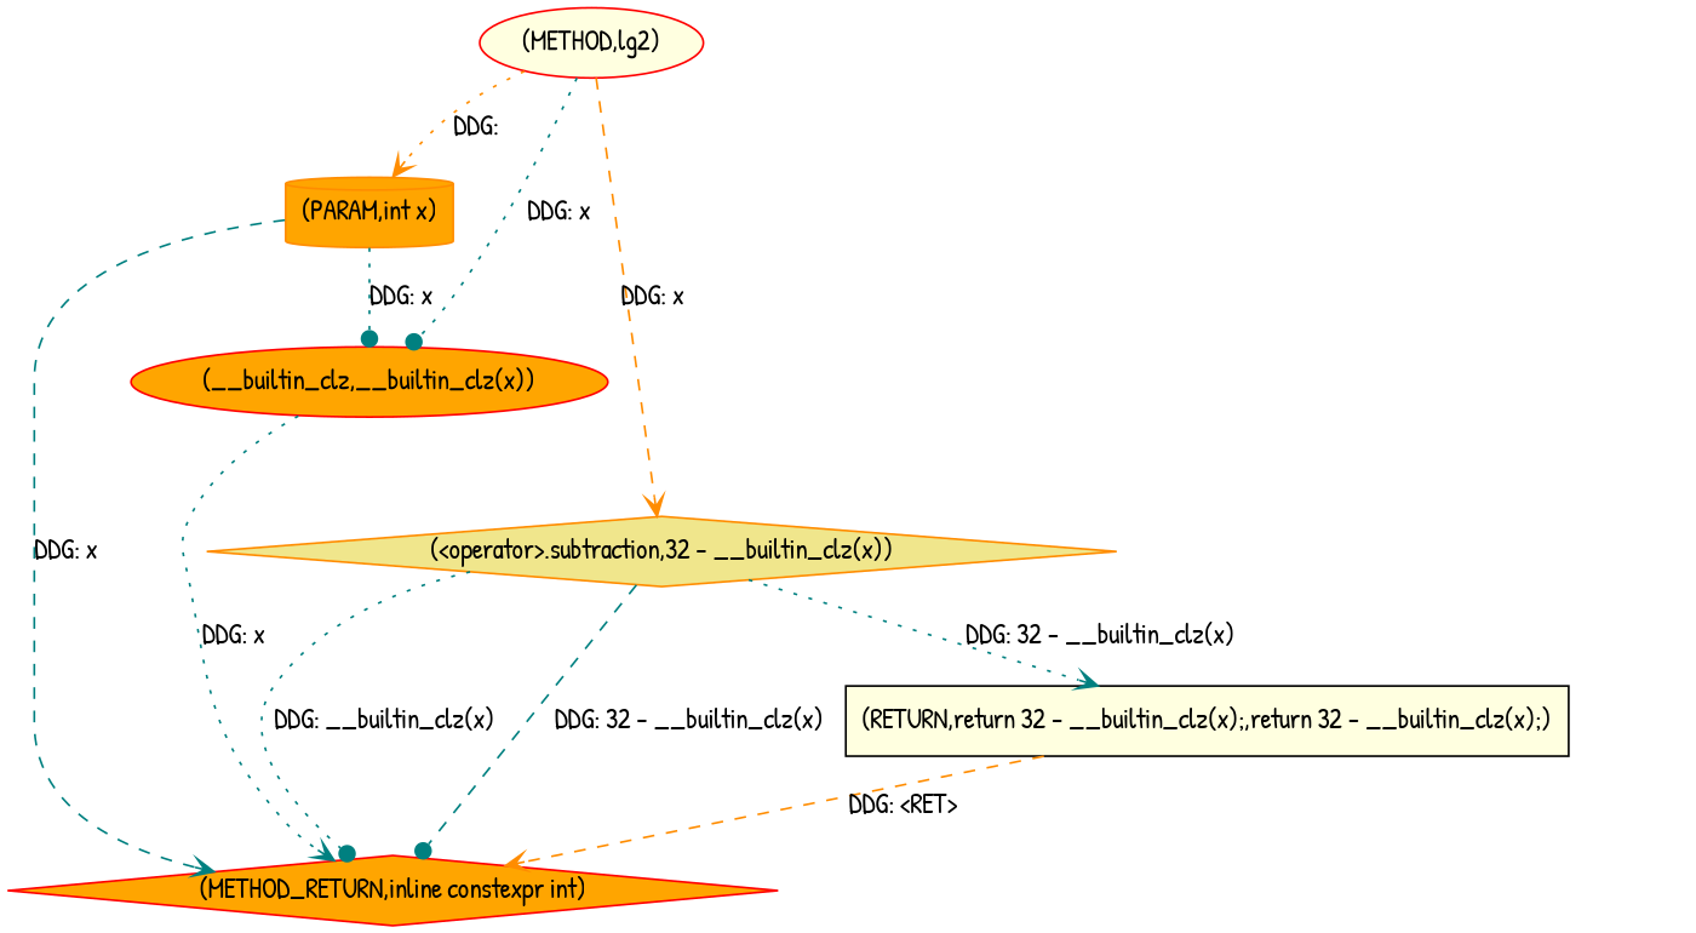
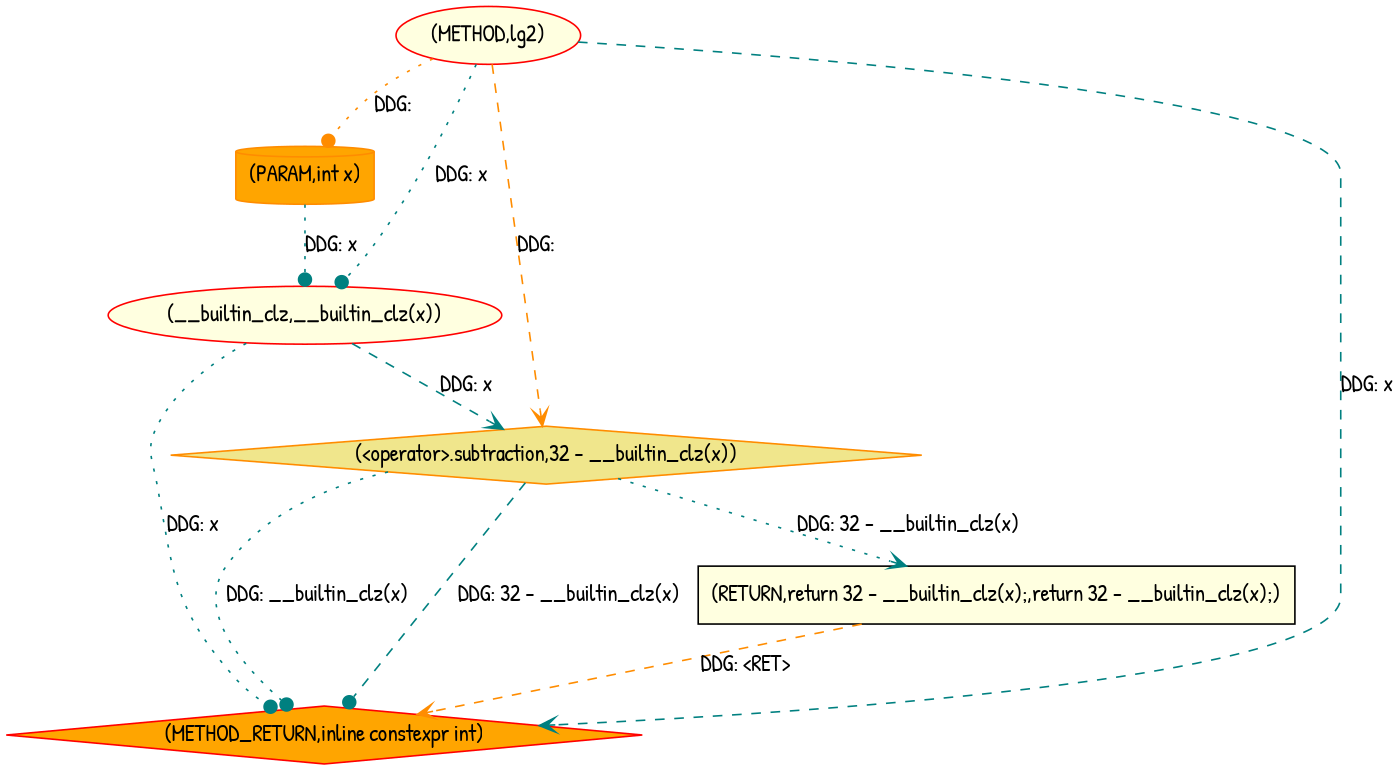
  digraph {
    fontname="Patrick Hand"
    node [color=red fillcolor=lightyellow fontname="Patrick Hand" shape=ellipse style=filled]
    edge [arrowhead=vee color=teal fontname="Patrick Hand" style=dotted]
    n1 [label="(METHOD,lg2)"]
    n2 [color=darkorange fillcolor=orange label="(PARAM,int x)" shape=cylinder]
    n3 [color=darkorange fillcolor=khaki label="(<operator>.subtraction,32 - __builtin_clz(x))" shape=diamond]
-   n4 [fillcolor=orange label="(__builtin_clz,__builtin_clz(x))"]
+   n4 [label="(__builtin_clz,__builtin_clz(x))"]
    n5 [fillcolor=orange label="(METHOD_RETURN,inline constexpr int)" shape=diamond]
    n6 [color=black label="(RETURN,return 32 - __builtin_clz(x);,return 32 - __builtin_clz(x);)" shape=box]
-   n1 -> n2 [color=darkorange label="DDG: "]
-   n1 -> n3 [color=darkorange label="DDG: x" style=dashed]
+   n1 -> n2 [arrowhead=dot color=darkorange label="DDG: "]
+   n1 -> n3 [color=darkorange label="DDG: " style=dashed]
    n1 -> n4 [arrowhead=dot label="DDG: x"]
    n2 -> n4 [arrowhead=dot label="DDG: x"]
-   n2 -> n5 [label="DDG: x" style=dashed]
+   n1 -> n5 [label="DDG: x" style=dashed]
    n3 -> n5 [arrowhead=dot label="DDG: __builtin_clz(x)"]
    n3 -> n5 [arrowhead=dot label="DDG: 32 - __builtin_clz(x)" style=dashed]
    n3 -> n6 [label="DDG: 32 - __builtin_clz(x)"]
-   n4 -> n5 [label="DDG: x"]
+   n4 -> n3 [label="DDG: x" style=dashed]
+   n4 -> n5 [arrowhead=dot label="DDG: x"]
    n6 -> n5 [color=darkorange label="DDG: <RET>" style=dashed]
  }
